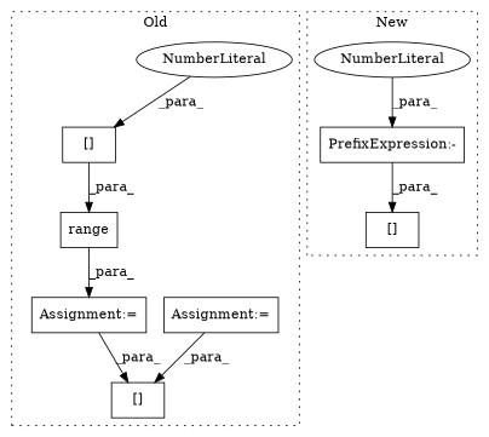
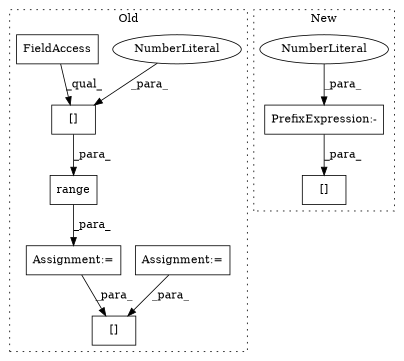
  digraph {
    node [a=2 l=1 shape=box]
    n1 [a=7 label="Assignment:=" s=3059]
    n2 [l="18,2" label="[]" s="3149,3260"]
    n3 [a=7 label="Assignment:=" s=3096]
    n4 [a=32 l="6,1" label=range s="3097,3123"]
    n5 [l="18,1" label="[]" s="3103,3122"]
    n6 [a=34 label=NumberLiteral s=3121 shape=ellipse]
+   n7 [a=22 l=17 label=FieldAccess s=3103]
    n8 [l="7,2" label="[]" s="3086,3153"]
    n9 [a=38 label="PrefixExpression:-" s=3093]
    n10 [a=34 label=NumberLiteral s=3094 shape=ellipse]
    subgraph cluster_1 {
      label=Old
      style=dotted
      n1
      n2
      n3
      n4
      n5
      n6
+     n7
    }
    subgraph cluster_2 {
      label=New
      style=dotted
      n8
      n9
      n10
    }
    n1 -> n2 [label=_para_]
    n3 -> n2 [label=_para_]
    n4 -> n3 [label=_para_]
    n5 -> n4 [label=_para_]
    n6 -> n5 [label=_para_]
+   n7 -> n5 [label=_qual_]
    n9 -> n8 [label=_para_]
    n10 -> n9 [label=_para_]
  }
